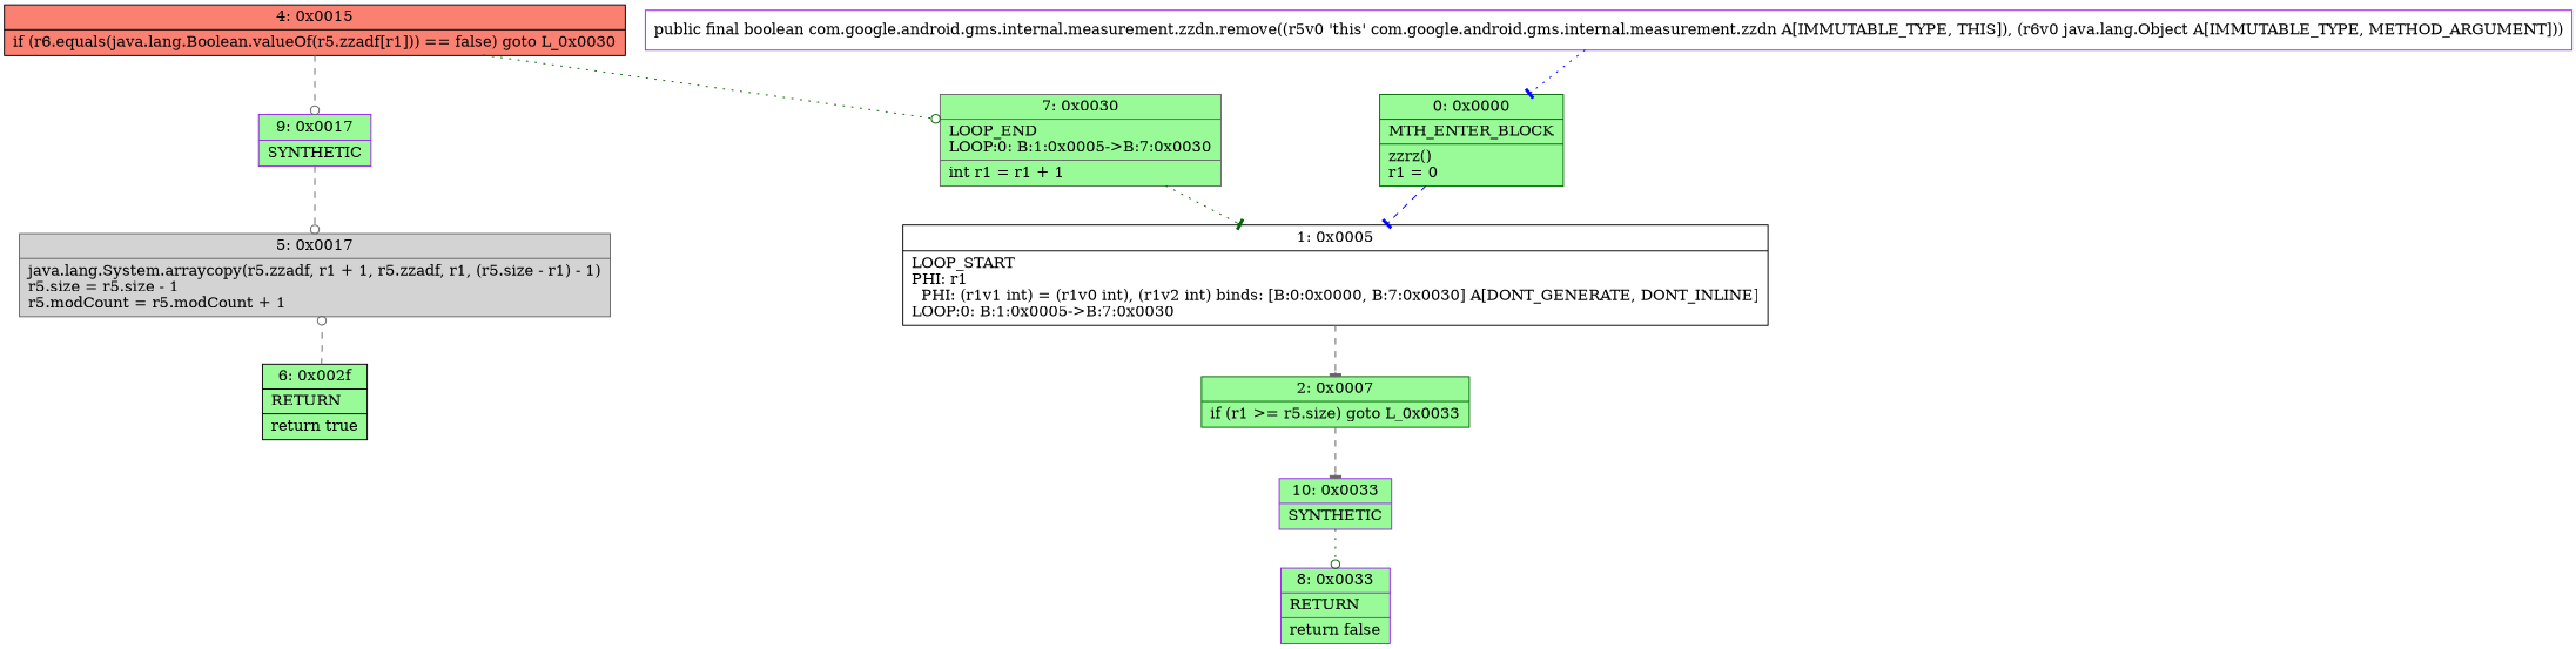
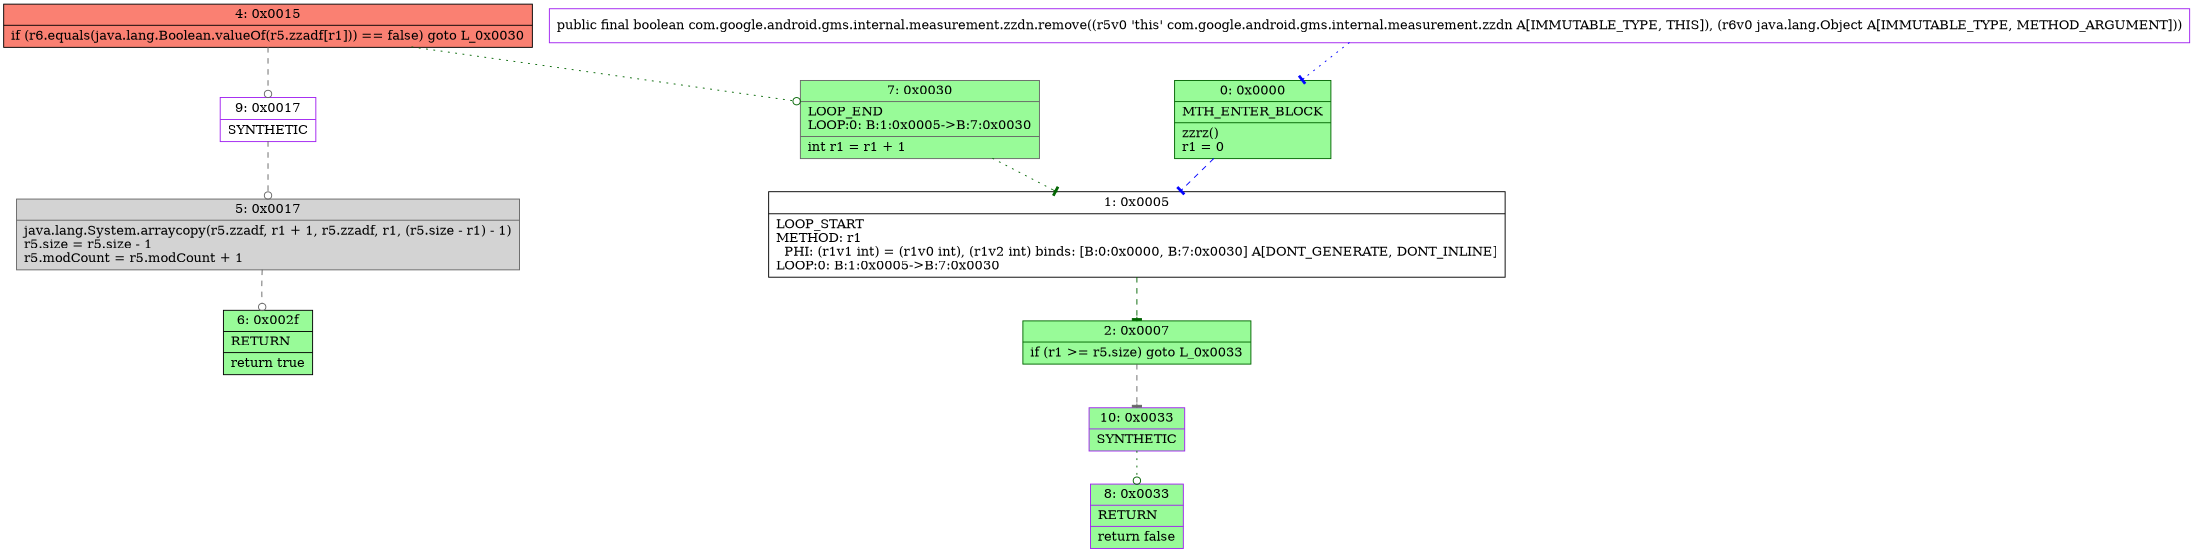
  digraph {
    node [color=purple fillcolor=palegreen shape=record style=filled]
    edge [arrowhead=tee color=darkgreen style=dashed]
    n1 [color=darkgreen label="{0\:\ 0x0000|MTH_ENTER_BLOCK\l|zzrz()\lr1 = 0\l}"]
-   n2 [color=black fillcolor=white label="{1\:\ 0x0005|LOOP_START\lPHI: r1 \l  PHI: (r1v1 int) = (r1v0 int), (r1v2 int) binds: [B:0:0x0000, B:7:0x0030] A[DONT_GENERATE, DONT_INLINE]\lLOOP:0: B:1:0x0005\-\>B:7:0x0030\l}"]
+   n2 [color=black fillcolor=white label="{1\:\ 0x0005|LOOP_START\lMETHOD: r1 \l  PHI: (r1v1 int) = (r1v0 int), (r1v2 int) binds: [B:0:0x0000, B:7:0x0030] A[DONT_GENERATE, DONT_INLINE]\lLOOP:0: B:1:0x0005\-\>B:7:0x0030\l}"]
    n3 [color=darkgreen label="{2\:\ 0x0007|if (r1 \>= r5.size) goto L_0x0033\l}"]
    n4 [label="{10\:\ 0x0033|SYNTHETIC\l}"]
    n5 [label="{8\:\ 0x0033|RETURN\l|return false\l}"]
    n6 [color=black fillcolor=salmon label="{4\:\ 0x0015|if (r6.equals(java.lang.Boolean.valueOf(r5.zzadf[r1])) == false) goto L_0x0030\l}"]
    n7 [color=gray40 label="{7\:\ 0x0030|LOOP_END\lLOOP:0: B:1:0x0005\-\>B:7:0x0030\l|int r1 = r1 + 1\l}"]
-   n8 [label="{9\:\ 0x0017|SYNTHETIC\l}"]
+   n8 [fillcolor=white label="{9\:\ 0x0017|SYNTHETIC\l}"]
    n9 [color=gray40 fillcolor=lightgrey label="{5\:\ 0x0017|java.lang.System.arraycopy(r5.zzadf, r1 + 1, r5.zzadf, r1, (r5.size \- r1) \- 1)\lr5.size = r5.size \- 1\lr5.modCount = r5.modCount + 1\l}"]
    n10 [color=black label="{6\:\ 0x002f|RETURN\l|return true\l}"]
    n11 [fillcolor=white label="{public final boolean com.google.android.gms.internal.measurement.zzdn.remove((r5v0 'this' com.google.android.gms.internal.measurement.zzdn A[IMMUTABLE_TYPE, THIS]), (r6v0 java.lang.Object A[IMMUTABLE_TYPE, METHOD_ARGUMENT])) }"]
    n1 -> n2 [color=blue]
-   n2 -> n3 [color=gray40]
+   n2 -> n3
    n3 -> n4 [color=gray40]
    n4 -> n5 [arrowhead=odot style=dotted]
    n6 -> n7 [arrowhead=odot style=dotted]
    n6 -> n8 [arrowhead=odot color=gray40]
    n7 -> n2 [style=dotted]
    n8 -> n9 [arrowhead=odot color=gray40]
-   n10 -> n9 [arrowhead=odot color=gray40]
+   n9 -> n10 [arrowhead=odot color=gray40]
    n11 -> n1 [color=blue style=dotted]
  }
